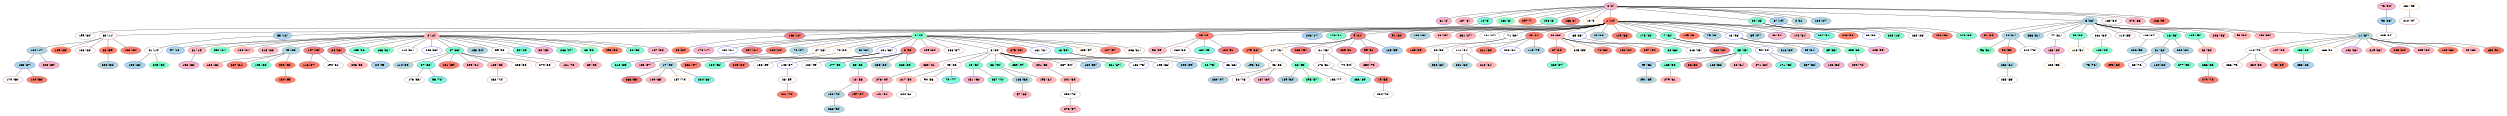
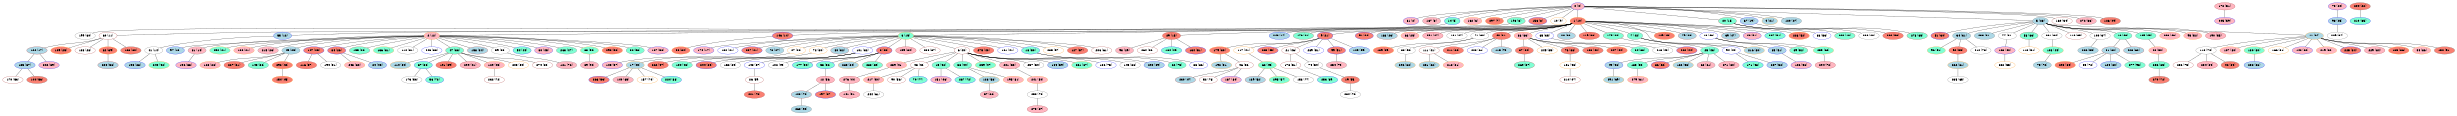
  graph {
    node [color=blue fillcolor=white style=filled]
    "0 (0)" [fillcolor=lightpink]
    "61 (2)" [fillcolor=lightpink]
    "187 (3)" [color=gray40 fillcolor=lightpink]
    "14 (5)" [fillcolor=aquamarine]
-   "162 (6)" [color=darkorange fillcolor=aquamarine]
+   "162 (6)" [color=darkorange fillcolor=lightpink]
    "297 (7)" [color=darkorange fillcolor=salmon]
    "198 (8)" [color=brown fillcolor=aquamarine]
    "156 (8)" [fillcolor=salmon]
    "10 (9)" [color=darkorange]
    "1 (10)" [color=darkorange fillcolor=salmon]
    "20 (15)" [color=brown fillcolor=aquamarine]
    "67 (19)" [fillcolor=lightblue]
    "4 (21)" [color=darkorange fillcolor=lightblue]
    "120 (27)" [color=gray40 fillcolor=lightblue]
    "5 (28)" [color=gray40 fillcolor=lightblue]
    "160 (34)" [color=brown]
    "272 (36)" [color=gray40 fillcolor=lightpink]
    "126 (49)" [color=gray40 fillcolor=salmon]
    "199 (30)" [color=gray40]
    "60 (11)" [color=brown]
    "55 (12)" [fillcolor=lightblue]
    "2 (12)" [color=darkorange fillcolor=lightpink]
    "146 (14)" [fillcolor=salmon]
    "3 (15)" [color=darkorange fillcolor=aquamarine]
    "29 (15)" [color=brown fillcolor=salmon]
    "248 (17)" [fillcolor=lightblue]
    "176 (21)" [color=brown fillcolor=aquamarine]
    "9 (21)" [fillcolor=salmon]
    "91 (22)" [fillcolor=salmon]
    "163 (23)" [color=brown fillcolor=lightblue]
    "66 (25)" [color=darkorange fillcolor=lightpink]
    "251 (27)" [color=brown fillcolor=lightpink]
    "181 (27)" [color=gray40]
    "71 (30)" [color=gray40]
    "40 (31)" [color=brown fillcolor=salmon]
    "36 (33)" [color=darkorange fillcolor=lightpink]
    "65 (35)"
    "28 (36)" [color=brown fillcolor=lightblue]
    "119 (36)" [color=brown fillcolor=salmon]
    "175 (42)" [color=brown fillcolor=aquamarine]
    "7 (42)" [color=gray40 fillcolor=aquamarine]
    "149 (43)" [color=darkorange fillcolor=salmon]
    "79 (46)" [color=brown fillcolor=lightblue]
    "13 (46)"
    "39 (47)" [color=brown fillcolor=lightblue]
    "48 (51)" [fillcolor=lightpink]
    "172 (51)" [color=brown fillcolor=lightpink]
    "287 (51)" [fillcolor=aquamarine]
    "226 (52)" [color=darkorange fillcolor=salmon]
    "33 (53)"
    "220 (18)" [color=brown fillcolor=aquamarine]
    "280 (28)" [color=gray40]
    "202 (53)" [color=brown fillcolor=salmon]
    "278 (35)" [color=brown fillcolor=aquamarine]
    "73 (24)" [fillcolor=lightpink]
    "98 (25)" [fillcolor=lightblue]
    "51 (30)" [fillcolor=salmon]
    "34 (31)" [color=gray40 fillcolor=lightblue]
    "233 (31)" [color=gray40 fillcolor=lightblue]
    "77 (31)" [color=gray40]
    "58 (33)" [color=brown fillcolor=aquamarine]
    "261 (34)" [color=gray40]
    "110 (35)" [color=brown]
    "100 (37)" [color=gray40]
    "16 (43)" [color=gray40 fillcolor=aquamarine]
    "169 (45)" [color=gray40 fillcolor=aquamarine]
    "208 (46)" [color=darkorange fillcolor=lightpink]
    "95 (52)" [color=darkorange fillcolor=lightpink]
    "190 (55)" [color=brown fillcolor=lightpink]
    "11 (67)" [color=darkorange fillcolor=lightblue]
    "122 (17)" [color=brown fillcolor=lightblue]
    "109 (25)" [color=darkorange fillcolor=salmon]
    "138 (28)" [color=brown]
    "82 (39)" [color=darkorange fillcolor=salmon]
    "168 (60)" [color=gray40 fillcolor=salmon]
    "41 (14)" [color=gray40]
    "97 (13)" [fillcolor=lightblue]
    "81 (14)" [color=gray40 fillcolor=lightpink]
    "252 (21)" [color=darkorange fillcolor=aquamarine]
    "180 (21)" [color=darkorange fillcolor=lightpink]
    "215 (23)" [color=gray40 fillcolor=lightpink]
    "45 (25)" [color=gray40 fillcolor=lightblue]
    "147 (25)" [fillcolor=salmon]
    "84 (26)" [fillcolor=salmon]
    "155 (28)" [color=brown fillcolor=aquamarine]
    "136 (31)" [color=darkorange fillcolor=aquamarine]
    "112 (31)" [color=gray40]
    "246 (33)"
    "47 (33)" [color=brown fillcolor=aquamarine]
    "158 (34)" [color=brown fillcolor=lightblue]
    "59 (38)" [color=gray40]
    "54 (44)" [fillcolor=aquamarine]
    "30 (45)" [fillcolor=lightpink]
    "263 (47)" [color=gray40 fillcolor=aquamarine]
    "63 (50)" [color=darkorange fillcolor=aquamarine]
    "293 (53)" [color=darkorange fillcolor=salmon]
    "32 (53)" [color=gray40 fillcolor=aquamarine]
    "137 (58)" [fillcolor=lightpink]
    "50 (34)" [color=darkorange fillcolor=salmon]
    "174 (17)" [fillcolor=lightpink]
    "132 (21)"
    "207 (21)" [fillcolor=salmon]
    "204 (22)" [color=gray40 fillcolor=salmon]
    "78 (27)" [color=gray40 fillcolor=lightblue]
    "27 (28)" [color=darkorange]
    "72 (30)" [color=darkorange]
    "80 (32)" [color=brown fillcolor=lightblue]
    "101 (32)"
    "8 (33)" [fillcolor=salmon]
    "159 (34)" [color=brown fillcolor=lightpink]
    "238 (37)" [color=brown]
    "6 (40)" [color=brown]
    "275 (40)" [color=brown fillcolor=salmon]
    "161 (41)"
    "18 (50)" [fillcolor=aquamarine]
    "285 (57)" [color=darkorange]
    "127 (57)" [color=brown fillcolor=salmon]
    "206 (61)" [color=brown]
    "93 (29)" [color=gray40 fillcolor=lightpink]
    "264 (36)" [color=brown]
    "164 (45)" [fillcolor=aquamarine]
    "134 (51)" [fillcolor=salmon]
    "179 (30)" [color=darkorange fillcolor=salmon]
    "117 (41)" [color=darkorange]
    "265 (45)" [fillcolor=salmon]
    "21 (46)" [color=brown]
-   "289 (51)" [fillcolor=salmon]
+   "289 (51)"
    "99 (51)" [fillcolor=salmon]
    "125 (59)" [fillcolor=lightblue]
    "189 (39)" [color=darkorange fillcolor=salmon]
    "88 (56)" [color=gray40]
    "111 (41)" [color=brown]
    "211 (60)" [color=brown fillcolor=salmon]
    "228 (61)"
    "115 (75)" [color=brown fillcolor=lightblue]
    "87 (34)" [color=gray40 fillcolor=salmon]
    "245 (35)" [color=darkorange]
    "76 (38)" [color=gray40 fillcolor=salmon]
    "188 (42)" [color=gray40 fillcolor=salmon]
    "247 (44)" [color=darkorange fillcolor=salmon]
    "64 (68)" [color=gray40 fillcolor=aquamarine]
    "213 (43)" [color=gray40]
    "260 (44)" [fillcolor=salmon]
    "25 (43)" [color=gray40 fillcolor=aquamarine]
    "94 (44)"
    "216 (80)" [color=darkorange fillcolor=lightblue]
    "85 (51)" [fillcolor=lightblue]
    "69 (52)" [color=brown fillcolor=aquamarine]
    "255 (60)" [color=darkorange fillcolor=aquamarine]
    "205 (59)" [fillcolor=lightpink]
    "135 (37)" [fillcolor=lightblue]
    "242 (39)" [fillcolor=lightpink]
    "200 (56)" [color=brown fillcolor=lightblue]
    "193 (28)" [fillcolor=lightblue]
    "240 (42)" [color=darkorange fillcolor=aquamarine]
    "196 (33)" [fillcolor=lightpink]
    "128 (28)" [color=darkorange fillcolor=lightpink]
    "227 (31)" [color=brown fillcolor=salmon]
    "143 (36)" [color=gray40 fillcolor=aquamarine]
    "292 (42)" [color=darkorange fillcolor=salmon]
    "116 (37)" [color=brown fillcolor=salmon]
    "194 (51)" [color=gray40]
    "243 (30)" [color=darkorange fillcolor=lightpink]
    "24 (45)" [fillcolor=lightblue]
    "114 (34)" [color=darkorange fillcolor=lightblue]
    "37 (38)" [fillcolor=aquamarine]
    "191 (39)" [color=brown fillcolor=salmon]
    "299 (41)" [color=brown fillcolor=lightpink]
    "129 (43)" [color=darkorange fillcolor=lightpink]
    "203 (54)" [color=darkorange]
    "274 (80)" [color=brown]
    "121 (72)" [color=gray40 fillcolor=lightpink]
    "89 (90)" [color=gray40 fillcolor=lightpink]
    "210 (35)" [fillcolor=aquamarine]
    "105 (57)" [fillcolor=lightpink]
    "17 (40)" [color=darkorange fillcolor=lightblue]
    "222 (47)" [color=brown fillcolor=salmon]
    "104 (48)" [color=gray40 fillcolor=aquamarine]
    n179 [fillcolor=salmon label="244 (64)"]
    "152 (69)" [color=gray40]
    "148 (37)"
    "102 (49)" [color=gray40]
    "177 (50)" [fillcolor=aquamarine]
    "53 (52)" [fillcolor=aquamarine]
    "283 (64)" [color=darkorange fillcolor=lightblue]
    "288 (69)" [color=brown fillcolor=aquamarine]
    "239 (41)" [color=darkorange fillcolor=lightpink]
    "43 (42)" [color=brown]
    "15 (42)" [color=gray40 fillcolor=aquamarine]
    "38 (44)" [color=gray40 fillcolor=aquamarine]
    "259 (47)" [color=darkorange fillcolor=aquamarine]
    "201 (53)" [color=brown fillcolor=lightpink]
    "257 (54)" [color=gray40]
    "184 (59)" [fillcolor=lightblue]
    "281 (67)" [color=darkorange fillcolor=aquamarine]
    "186 (75)"
    "145 (86)" [color=gray40]
    "290 (89)" [fillcolor=lightblue]
    "22 (75)" [color=gray40 fillcolor=aquamarine]
    "83 (86)"
    "170 (53)" [color=brown]
    "144 (56)" [color=gray40 fillcolor=salmon]
    "192 (31)" [color=darkorange fillcolor=lightblue]
    "46 (36)" [color=brown]
    "62 (45)" [color=darkorange fillcolor=aquamarine]
    "178 (51)" [color=brown]
    "74 (54)" [color=gray40]
    "254 (79)" [color=gray40 fillcolor=lightpink]
    "209 (37)" [color=gray40]
    "154 (45)" [color=darkorange fillcolor=salmon]
    "96 (51)" [color=darkorange fillcolor=aquamarine]
    "92 (55)" [color=brown fillcolor=salmon]
    "212 (73)" [color=gray40]
    "183 (40)" [fillcolor=lightpink]
    "113 (51)" [color=darkorange]
    "108 (44)" [color=darkorange fillcolor=aquamarine]
    "286 (55)" [color=gray40 fillcolor=lightblue]
    "31 (62)" [color=brown fillcolor=lightblue]
    "223 (62)" [color=brown fillcolor=lightblue]
    "23 (50)" [color=darkorange fillcolor=lightpink]
    "118 (70)" [color=gray40]
    "107 (80)" [color=darkorange fillcolor=lightpink]
    "130 (80)" [color=darkorange fillcolor=aquamarine]
    "166 (81)" [color=darkorange]
    "142 (82)" [fillcolor=lightpink]
    "219 (82)" [color=darkorange fillcolor=lightpink]
    "225 (84)" [fillcolor=salmon]
    "229 (84)" [color=brown fillcolor=lightpink]
    "165 (86)" [color=darkorange fillcolor=salmon]
    "44 (86)" [color=darkorange fillcolor=lightpink]
    "150 (91)" [color=gray40 fillcolor=salmon]
    "230 (47)" [color=brown fillcolor=lightblue]
    "52 (76)" [color=brown]
    "167 (84)" [fillcolor=lightpink]
    "266 (53)" [fillcolor=salmon]
    "140 (65)" [color=gray40 fillcolor=lightpink]
    "157 (74)" [color=darkorange]
    "224 (88)" [fillcolor=aquamarine]
    "296 (62)" [color=darkorange fillcolor=lightblue]
    "262 (61)" [color=darkorange fillcolor=lightblue]
    "231 (62)" [color=darkorange fillcolor=lightblue]
    "218 (81)" [color=darkorange fillcolor=lightpink]
    "282 (55)" [color=darkorange]
    "26 (59)" [color=brown]
    "12 (56)" [color=brown fillcolor=lightpink]
    "269 (37)" [color=brown fillcolor=aquamarine]
    "131 (43)" [color=darkorange]
    "173 (53)" [color=gray40]
    "56 (72)" [fillcolor=aquamarine]
    "232 (72)" [color=brown]
    "75 (72)" [color=gray40 fillcolor=lightblue]
    "221 (73)" [color=brown fillcolor=salmon]
    "214 (47)" [color=brown]
    "276 (44)" [color=brown fillcolor=lightpink]
    "217 (54)" [color=darkorange fillcolor=lightpink]
    "90 (56)" [color=brown]
    "70 (77)" [fillcolor=aquamarine]
    "151 (46)" [fillcolor=lightpink]
-   "267 (72)" [color=brown fillcolor=aquamarine]
+   "267 (72)" [fillcolor=aquamarine]
    "123 (58)" [color=darkorange fillcolor=lightblue]
    "195 (81)" [color=darkorange fillcolor=lightpink]
    "241 (54)" [color=darkorange fillcolor=lightpink]
    "139 (52)" [color=brown fillcolor=lightblue]
    "295 (57)" [color=darkorange fillcolor=aquamarine]
    "153 (77)" [color=gray40]
    "141 (51)" [color=brown fillcolor=lightpink]
    "244 (61)" [color=gray40]
    "49 (46)" [fillcolor=lightblue]
    "185 (50)" [color=gray40 fillcolor=aquamarine]
    "86 (52)" [fillcolor=salmon]
    "182 (53)" [color=darkorange fillcolor=lightblue]
    "68 (61)" [color=gray40 fillcolor=lightpink]
    "271 (80)" [color=brown fillcolor=lightpink]
    "171 (48)" [fillcolor=aquamarine]
    "237 (52)" [fillcolor=lightblue]
    "291 (69)" [color=darkorange fillcolor=lightblue]
    "279 (61)" [color=darkorange fillcolor=lightpink]
    "298 (64)" [color=darkorange fillcolor=salmon]
    "35 (72)"
    "124 (80)" [fillcolor=lightblue]
    "277 (93)" [color=gray40 fillcolor=aquamarine]
    "57 (66)" [color=gray40 fillcolor=lightpink]
    "256 (65)" [color=gray40 fillcolor=aquamarine]
    "253 (89)" [fillcolor=aquamarine]
    "19 (55)" [color=gray40 fillcolor=salmon]
    "106 (56)" [fillcolor=lightpink]
    "294 (72)" [color=brown fillcolor=lightpink]
    "270 (72)" [color=gray40 fillcolor=salmon]
    "103 (78)" [color=brown fillcolor=lightblue]
    "197 (87)" [fillcolor=salmon]
    "250 (78)" [color=gray40]
    "284 (76)" [color=gray40]
    "273 (87)" [color=brown fillcolor=lightpink]
    "235 (65)" [color=gray40]
    "268 (90)" [color=gray40 fillcolor=lightblue]
    "236 (75)" [color=brown]
    "234 (84)" [color=brown fillcolor=lightpink]
    "42 (84)" [color=gray40 fillcolor=salmon]
    "258 (86)" [fillcolor=lightblue]
    "0 (0)" -- "61 (2)"
    "0 (0)" -- "187 (3)"
    "0 (0)" -- "14 (5)"
    "0 (0)" -- "162 (6)"
    "0 (0)" -- "297 (7)"
    "0 (0)" -- "198 (8)"
    "0 (0)" -- "156 (8)"
    "0 (0)" -- "10 (9)"
    "0 (0)" -- "1 (10)"
    "0 (0)" -- "20 (15)"
    "0 (0)" -- "67 (19)"
    "0 (0)" -- "4 (21)"
    "0 (0)" -- "120 (27)"
    "0 (0)" -- "5 (28)"
    "0 (0)" -- "160 (34)"
    "0 (0)" -- "272 (36)"
    "0 (0)" -- "126 (49)"
    "14 (5)" -- "199 (30)"
    "198 (8)" -- "60 (11)"
    "1 (10)" -- "55 (12)"
    "1 (10)" -- "2 (12)"
    "1 (10)" -- "146 (14)"
    "1 (10)" -- "3 (15)"
    "1 (10)" -- "29 (15)"
    "1 (10)" -- "248 (17)"
    "1 (10)" -- "176 (21)"
    "1 (10)" -- "9 (21)"
    "1 (10)" -- "91 (22)"
    "1 (10)" -- "163 (23)"
    "1 (10)" -- "66 (25)"
    "1 (10)" -- "251 (27)"
    "1 (10)" -- "181 (27)"
    "1 (10)" -- "71 (30)"
    "1 (10)" -- "40 (31)"
    "1 (10)" -- "36 (33)"
    "1 (10)" -- "65 (35)"
    "1 (10)" -- "28 (36)"
    "1 (10)" -- "119 (36)"
    "1 (10)" -- "175 (42)"
    "1 (10)" -- "7 (42)"
    "1 (10)" -- "149 (43)"
    "1 (10)" -- "79 (46)"
    "1 (10)" -- "13 (46)"
    "1 (10)" -- "39 (47)"
    "1 (10)" -- "48 (51)"
-   "1 (10)" -- "172 (51)"
+   "1 (10)" -- "216 (80)"
    "1 (10)" -- "287 (51)"
    "1 (10)" -- "226 (52)"
    "1 (10)" -- "33 (53)"
    "20 (15)" -- "220 (18)"
    "20 (15)" -- "280 (28)"
    "20 (15)" -- "202 (53)"
    "67 (19)" -- "278 (35)"
    "5 (28)" -- "51 (30)"
    "5 (28)" -- "34 (31)"
    "5 (28)" -- "233 (31)"
    "5 (28)" -- "77 (31)"
    "5 (28)" -- "58 (33)"
    "5 (28)" -- "261 (34)"
    "5 (28)" -- "110 (35)"
    "5 (28)" -- "100 (37)"
    "5 (28)" -- "16 (43)"
    "5 (28)" -- "169 (45)"
    "5 (28)" -- "208 (46)"
    "5 (28)" -- "95 (52)"
    "5 (28)" -- "190 (55)"
    "5 (28)" -- "11 (67)"
    "60 (11)" -- "122 (17)"
    "60 (11)" -- "109 (25)"
    "60 (11)" -- "138 (28)"
    "60 (11)" -- "82 (39)"
    "60 (11)" -- "168 (60)"
    "55 (12)" -- "41 (14)"
    "2 (12)" -- "97 (13)"
    "2 (12)" -- "81 (14)"
    "2 (12)" -- "252 (21)"
    "2 (12)" -- "180 (21)"
    "2 (12)" -- "215 (23)"
    "2 (12)" -- "45 (25)"
    "2 (12)" -- "147 (25)"
    "2 (12)" -- "84 (26)"
    "2 (12)" -- "155 (28)"
    "2 (12)" -- "136 (31)"
    "2 (12)" -- "112 (31)"
    "2 (12)" -- "246 (33)"
    "2 (12)" -- "47 (33)"
    "2 (12)" -- "158 (34)"
    "2 (12)" -- "59 (38)"
    "2 (12)" -- "54 (44)"
    "2 (12)" -- "30 (45)"
    "2 (12)" -- "263 (47)"
    "2 (12)" -- "63 (50)"
    "2 (12)" -- "293 (53)"
    "2 (12)" -- "32 (53)"
    "2 (12)" -- "137 (58)"
    "146 (14)" -- "50 (34)"
    "3 (15)" -- "174 (17)"
    "3 (15)" -- "132 (21)"
    "3 (15)" -- "207 (21)"
-   "3 (15)" -- "204 (22)"
    "3 (15)" -- "78 (27)"
    "3 (15)" -- "27 (28)"
    "3 (15)" -- "72 (30)"
    "3 (15)" -- "80 (32)"
    "3 (15)" -- "101 (32)"
    "3 (15)" -- "8 (33)"
    "3 (15)" -- "159 (34)"
    "3 (15)" -- "238 (37)"
    "3 (15)" -- "6 (40)"
    "3 (15)" -- "275 (40)"
    "3 (15)" -- "161 (41)"
    "3 (15)" -- "18 (50)"
    "3 (15)" -- "285 (57)"
    "3 (15)" -- "127 (57)"
    "3 (15)" -- "206 (61)"
    "29 (15)" -- "93 (29)"
    "29 (15)" -- "264 (36)"
    "29 (15)" -- "164 (45)"
    "29 (15)" -- "134 (51)"
    "9 (21)" -- "179 (30)"
    "9 (21)" -- "117 (41)"
    "9 (21)" -- "265 (45)"
    "9 (21)" -- "21 (46)"
    "9 (21)" -- "289 (51)"
    "9 (21)" -- "99 (51)"
    "9 (21)" -- "125 (59)"
    "71 (30)" -- "189 (39)"
    "71 (30)" -- "88 (56)"
    "40 (31)" -- "111 (41)"
    "40 (31)" -- "211 (60)"
    "40 (31)" -- "228 (61)"
    "40 (31)" -- "115 (75)"
    "36 (33)" -- "87 (34)"
    "36 (33)" -- "245 (35)"
    "36 (33)" -- "76 (38)"
    "36 (33)" -- "188 (42)"
    "36 (33)" -- "247 (44)"
    "36 (33)" -- "64 (68)"
    "65 (35)" -- "213 (43)"
    "175 (42)" -- "260 (44)"
    "7 (42)" -- "25 (43)"
    "7 (42)" -- "94 (44)"
    "7 (42)" -- "216 (80)"
    "13 (46)" -- "85 (51)"
    "13 (46)" -- "69 (52)"
    "13 (46)" -- "255 (60)"
    "172 (51)" -- "205 (59)"
    "73 (24)" -- "98 (25)"
    "98 (25)" -- "209 (37)"
    "34 (31)" -- "96 (51)"
    "34 (31)" -- "92 (55)"
    "34 (31)" -- "212 (73)"
    "77 (31)" -- "183 (40)"
    "58 (33)" -- "113 (51)"
    "261 (34)" -- "108 (44)"
    "100 (37)" -- "286 (55)"
    "16 (43)" -- "31 (62)"
    "16 (43)" -- "223 (62)"
    "169 (45)" -- "23 (50)"
    "11 (67)" -- "118 (70)"
    "11 (67)" -- "107 (80)"
    "11 (67)" -- "130 (80)"
    "11 (67)" -- "166 (81)"
    "11 (67)" -- "142 (82)"
    "11 (67)" -- "219 (82)"
    "11 (67)" -- "225 (84)"
    "11 (67)" -- "229 (84)"
    "11 (67)" -- "165 (86)"
    "11 (67)" -- "44 (86)"
    "11 (67)" -- "150 (91)"
    "122 (17)" -- "135 (37)"
    "122 (17)" -- "242 (39)"
    "82 (39)" -- "200 (56)"
    "41 (14)" -- "193 (28)"
    "41 (14)" -- "240 (42)"
    "81 (14)" -- "196 (33)"
    "45 (25)" -- "128 (28)"
    "45 (25)" -- "227 (31)"
    "45 (25)" -- "143 (36)"
    "45 (25)" -- "292 (42)"
    "147 (25)" -- "116 (37)"
    "147 (25)" -- "194 (51)"
    "84 (26)" -- "243 (30)"
    "84 (26)" -- "24 (45)"
    "47 (33)" -- "114 (34)"
    "47 (33)" -- "37 (38)"
    "47 (33)" -- "191 (39)"
    "47 (33)" -- "299 (41)"
    "47 (33)" -- "129 (43)"
    "47 (33)" -- "203 (54)"
    "47 (33)" -- "274 (80)"
    "59 (38)" -- "121 (72)"
    "63 (50)" -- "89 (90)"
    "204 (22)" -- "210 (35)"
    "27 (28)" -- "105 (57)"
    "72 (30)" -- "17 (40)"
    "101 (32)" -- "222 (47)"
    "101 (32)" -- "104 (48)"
    "101 (32)" -- n179
    "101 (32)" -- "152 (69)"
    "8 (33)" -- "148 (37)"
    "8 (33)" -- "102 (49)"
    "8 (33)" -- "177 (50)"
    "8 (33)" -- "53 (52)"
    "8 (33)" -- "283 (64)"
    "8 (33)" -- "288 (69)"
    "6 (40)" -- "239 (41)"
    "6 (40)" -- "43 (42)"
    "6 (40)" -- "15 (42)"
    "6 (40)" -- "38 (44)"
    "6 (40)" -- "259 (47)"
    "6 (40)" -- "201 (53)"
    "6 (40)" -- "257 (54)"
    "6 (40)" -- "184 (59)"
    "6 (40)" -- "281 (67)"
    "6 (40)" -- "186 (75)"
    "6 (40)" -- "145 (86)"
    "6 (40)" -- "290 (89)"
    "18 (50)" -- "22 (75)"
    "18 (50)" -- "83 (86)"
    "179 (30)" -- "192 (31)"
    "179 (30)" -- "46 (36)"
    "117 (41)" -- "62 (45)"
    "21 (46)" -- "178 (51)"
    "21 (46)" -- "74 (54)"
    "99 (51)" -- "254 (79)"
    "88 (56)" -- "296 (62)"
    "111 (41)" -- "231 (62)"
    "111 (41)" -- "218 (81)"
    "87 (34)" -- "269 (37)"
+   "76 (38)" -- "131 (43)"
    "25 (43)" -- "49 (46)"
    "25 (43)" -- "185 (50)"
    "25 (43)" -- "86 (52)"
    "25 (43)" -- "182 (53)"
    "25 (43)" -- "68 (61)"
    "25 (43)" -- "271 (80)"
    "94 (44)" -- "171 (48)"
    "94 (44)" -- "237 (52)"
    "85 (51)" -- "106 (56)"
    "255 (60)" -- "294 (72)"
    "135 (37)" -- "170 (53)"
    "135 (37)" -- "144 (56)"
    "292 (42)" -- "154 (45)"
    "37 (38)" -- "173 (53)"
    "37 (38)" -- "56 (72)"
    "129 (43)" -- "232 (72)"
    "17 (40)" -- "266 (53)"
    "17 (40)" -- "140 (65)"
    "17 (40)" -- "157 (74)"
    "17 (40)" -- "224 (88)"
    "148 (37)" -- "26 (59)"
    "53 (52)" -- "12 (56)"
    "239 (41)" -- "276 (44)"
    "43 (42)" -- "217 (54)"
    "43 (42)" -- "90 (56)"
    "43 (42)" -- "70 (77)"
    "15 (42)" -- "151 (46)"
    "15 (42)" -- "267 (72)"
    "38 (44)" -- "123 (58)"
    "38 (44)" -- "195 (81)"
    "201 (53)" -- "241 (54)"
    "46 (36)" -- "230 (47)"
    "46 (36)" -- "52 (76)"
    "46 (36)" -- "167 (84)"
    "62 (45)" -- "139 (52)"
    "62 (45)" -- "295 (57)"
    "62 (45)" -- "153 (77)"
    "178 (51)" -- "253 (89)"
    "74 (54)" -- "19 (55)"
    "92 (55)" -- "262 (61)"
    "183 (40)" -- "282 (55)"
    "108 (44)" -- "75 (72)"
    "31 (62)" -- "298 (64)"
    "31 (62)" -- "35 (72)"
    "31 (62)" -- "124 (80)"
    "31 (62)" -- "277 (93)"
    "23 (50)" -- "256 (65)"
    "118 (70)" -- "236 (75)"
    "118 (70)" -- "234 (84)"
    "118 (70)" -- "42 (84)"
    "130 (80)" -- "258 (86)"
    "262 (61)" -- "235 (65)"
    "26 (59)" -- "221 (73)"
    "12 (56)" -- "103 (78)"
    "12 (56)" -- "197 (87)"
    "131 (43)" -- "214 (47)"
    "276 (44)" -- "141 (51)"
    "217 (54)" -- "244 (61)"
    "123 (58)" -- "57 (66)"
    "241 (54)" -- "250 (78)"
    "49 (46)" -- "291 (69)"
    "185 (50)" -- "279 (61)"
    "256 (65)" -- "270 (72)"
    "19 (55)" -- "284 (76)"
    "103 (78)" -- "268 (90)"
    "250 (78)" -- "273 (87)"
  }
